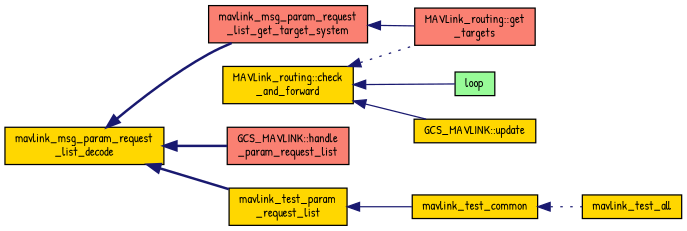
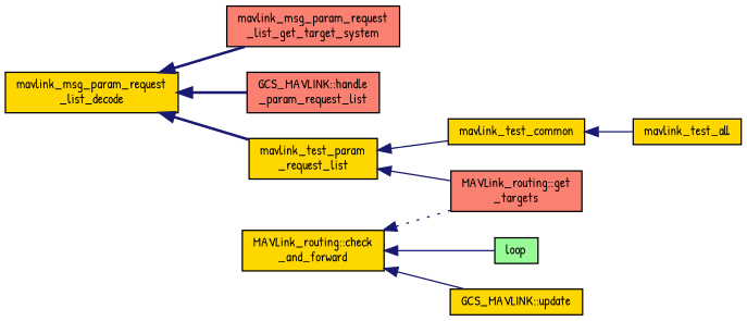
  digraph {
    fontname="Patrick Hand"
    rankdir=LR
    node [color=black fillcolor=gold fontname="Patrick Hand" fontsize=10 shape=record style=filled]
    edge [color=midnightblue dir=back fontname="Patrick Hand" fontsize=10 labelfontname=Helvetica labelfontsize=10 style=solid]
    n1 [fillcolor=salmon fontcolor=black height=0.2 label="mavlink_msg_param_request\l_list_get_target_system" width=0.4]
    n2 [fillcolor=salmon height=0.2 label="MAVLink_routing::get\l_targets" width=0.4]
    n3 [height=0.2 label="mavlink_msg_param_request\l_list_decode" width=0.4]
    n4 [fillcolor=salmon height=0.2 label="GCS_MAVLINK::handle\l_param_request_list" width=0.4]
    n5 [height=0.2 label="mavlink_test_param\l_request_list" width=0.4]
    n6 [height=0.2 label="MAVLink_routing::check\l_and_forward" width=0.4]
    n7 [fillcolor=palegreen height=0.2 label=loop width=0.4]
    n8 [height=0.2 label="GCS_MAVLINK::update" width=0.4]
    n9 [height=0.2 label=mavlink_test_common width=0.4]
    n10 [height=0.2 label=mavlink_test_all width=0.4]
-   n1 -> n2
+   n5 -> n2
    n3 -> n1 [style=bold]
    n3 -> n4 [style=bold]
    n3 -> n5 [style=bold]
    n5 -> n9
    n6 -> n2 [style=dotted]
    n6 -> n7
    n6 -> n8
-   n9 -> n10 [style=dotted]
+   n9 -> n10
  }
